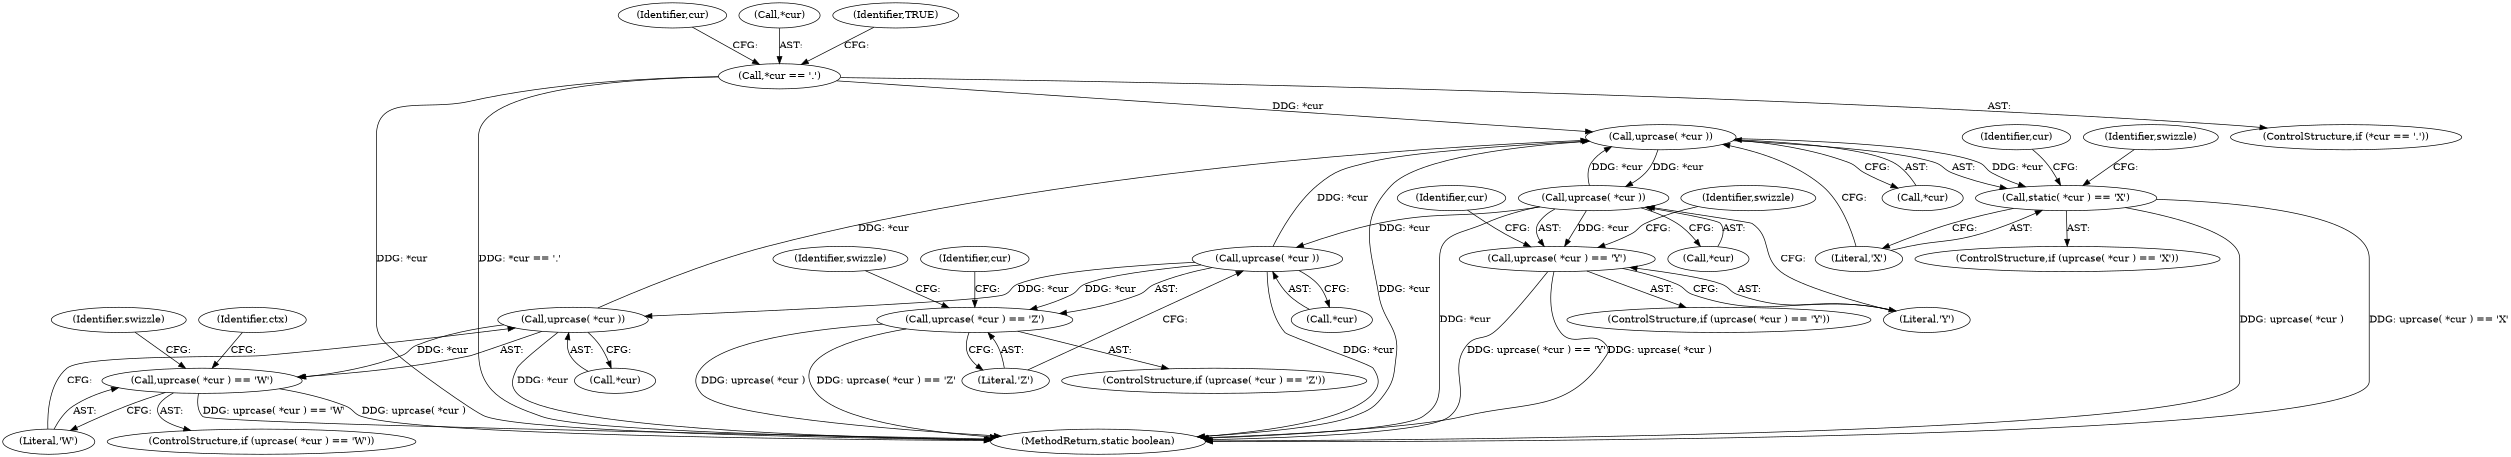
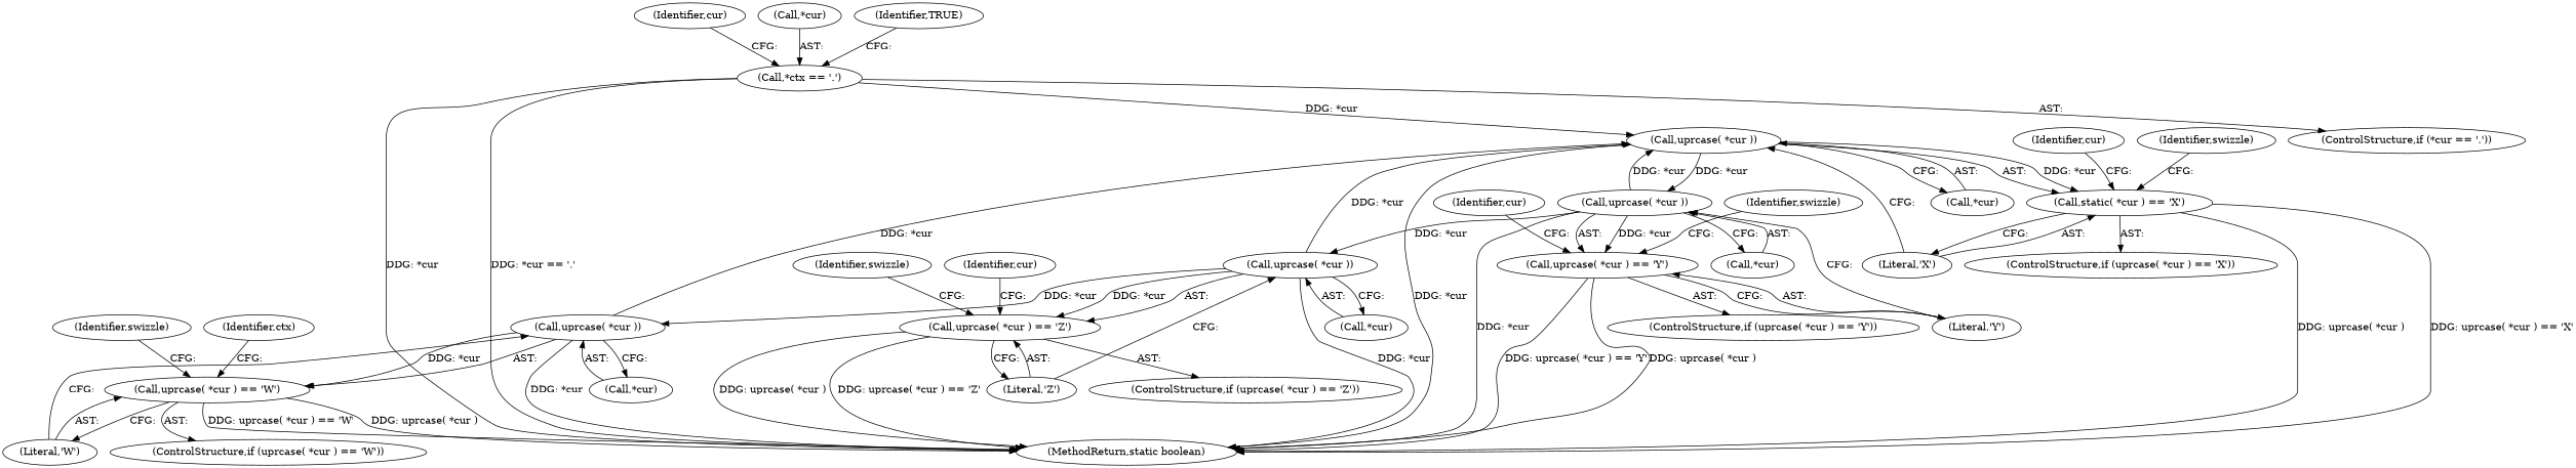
  digraph {
-   n1 [label="(Call,*cur == '.')"]
+   n1 [label="(Call,*ctx == '.')"]
    n2 [label="(Call,uprcase( *cur ))"]
    n3 [label="(ControlStructure,if (*cur == '.'))"]
    n4 [label="(MethodReturn,static boolean)"]
    n5 [label="(Call,static( *cur ) == 'X')"]
    n6 [label="(Call,uprcase( *cur ))"]
    n7 [label="(Call,*cur)"]
    n8 [label="(Literal,'X')"]
    n9 [label="(ControlStructure,if (uprcase( *cur ) == 'X'))"]
    n10 [label="(Call,uprcase( *cur ) == 'Y')"]
    n11 [label="(Call,uprcase( *cur ))"]
    n12 [label="(Call,*cur)"]
    n13 [label="(ControlStructure,if (uprcase( *cur ) == 'Y'))"]
    n14 [label="(Literal,'Y')"]
    n15 [label="(Call,uprcase( *cur ) == 'Z')"]
    n16 [label="(Call,uprcase( *cur ))"]
    n17 [label="(Call,*cur)"]
    n18 [label="(Literal,'Z')"]
    n19 [label="(ControlStructure,if (uprcase( *cur ) == 'Z'))"]
    n20 [label="(Call,uprcase( *cur ) == 'W')"]
    n21 [label="(Call,*cur)"]
    n22 [label="(ControlStructure,if (uprcase( *cur ) == 'W'))"]
    n23 [label="(Literal,'W')"]
    n24 [label="(Identifier,swizzle)"]
    n25 [label="(Identifier,cur)"]
    n26 [label="(Identifier,cur)"]
    n27 [label="(Identifier,swizzle)"]
    n28 [label="(Identifier,swizzle)"]
    n29 [label="(Identifier,ctx)"]
    n30 [label="(Identifier,cur)"]
    n31 [label="(Call,*cur)"]
    n32 [label="(Identifier,cur)"]
    n33 [label="(Identifier,swizzle)"]
    n34 [label="(Identifier,TRUE)"]
    n1 -> n2 [label="DDG: *cur"]
    n1 -> n3 [label="AST: "]
    n1 -> n4 [label="DDG: *cur"]
    n1 -> n4 [label="DDG: *cur == '.'"]
    n2 -> n4 [label="DDG: *cur"]
    n2 -> n5 [label="AST: "]
    n2 -> n5 [label="DDG: *cur"]
    n2 -> n6 [label="DDG: *cur"]
    n2 -> n7 [label="CFG: "]
    n5 -> n4 [label="DDG: uprcase( *cur )"]
    n5 -> n4 [label="DDG: uprcase( *cur ) == 'X'"]
    n5 -> n8 [label="CFG: "]
    n5 -> n9 [label="AST: "]
    n6 -> n2 [label="DDG: *cur"]
    n6 -> n4 [label="DDG: *cur"]
    n6 -> n10 [label="AST: "]
    n6 -> n10 [label="DDG: *cur"]
    n6 -> n11 [label="DDG: *cur"]
    n6 -> n12 [label="CFG: "]
    n7 -> n2 [label="AST: "]
    n8 -> n2 [label="CFG: "]
    n8 -> n5 [label="AST: "]
    n10 -> n4 [label="DDG: uprcase( *cur ) == 'Y'"]
    n10 -> n4 [label="DDG: uprcase( *cur )"]
    n10 -> n13 [label="AST: "]
    n10 -> n14 [label="CFG: "]
    n11 -> n2 [label="DDG: *cur"]
    n11 -> n4 [label="DDG: *cur"]
    n11 -> n15 [label="AST: "]
    n11 -> n15 [label="DDG: *cur"]
    n11 -> n16 [label="DDG: *cur"]
    n11 -> n17 [label="CFG: "]
    n12 -> n6 [label="AST: "]
    n14 -> n6 [label="CFG: "]
    n14 -> n10 [label="AST: "]
    n15 -> n4 [label="DDG: uprcase( *cur ) == 'Z'"]
    n15 -> n4 [label="DDG: uprcase( *cur )"]
    n15 -> n18 [label="CFG: "]
    n15 -> n19 [label="AST: "]
    n16 -> n2 [label="DDG: *cur"]
    n16 -> n4 [label="DDG: *cur"]
    n16 -> n20 [label="AST: "]
    n16 -> n20 [label="DDG: *cur"]
    n16 -> n21 [label="CFG: "]
    n17 -> n11 [label="AST: "]
    n18 -> n11 [label="CFG: "]
    n18 -> n15 [label="AST: "]
    n20 -> n4 [label="DDG: uprcase( *cur ) == 'W'"]
    n20 -> n4 [label="DDG: uprcase( *cur )"]
    n20 -> n22 [label="AST: "]
    n20 -> n23 [label="CFG: "]
    n21 -> n16 [label="AST: "]
    n23 -> n16 [label="CFG: "]
    n23 -> n20 [label="AST: "]
    n24 -> n20 [label="CFG: "]
    n25 -> n5 [label="CFG: "]
    n26 -> n1 [label="CFG: "]
    n27 -> n5 [label="CFG: "]
    n28 -> n15 [label="CFG: "]
    n29 -> n20 [label="CFG: "]
    n30 -> n15 [label="CFG: "]
    n31 -> n1 [label="AST: "]
    n32 -> n10 [label="CFG: "]
    n33 -> n10 [label="CFG: "]
    n34 -> n1 [label="CFG: "]
  }
